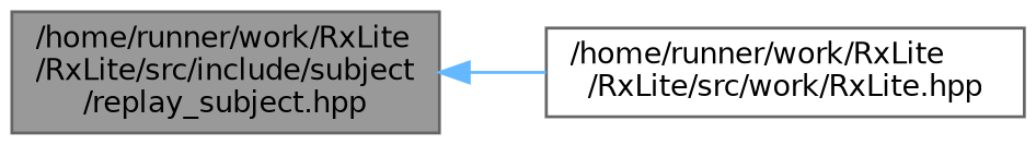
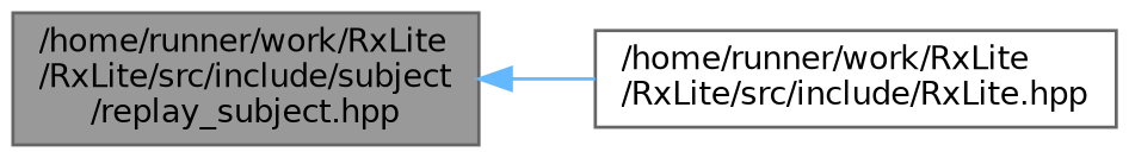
  digraph {
    rankdir=LR
    node [fontname=Helvetica fontsize=10 shape=box style=filled]
    n1 [color=gray40 fillcolor=grey60 fontcolor=black height=0.2 label="/home/runner/work/RxLite\l/RxLite/src/include/subject\l/replay_subject.hpp" width=0.4]
-   n2 [color=grey40 fillcolor=white height=0.2 label="/home/runner/work/RxLite\l/RxLite/src/work/RxLite.hpp" width=0.4]
+   n2 [color=grey40 fillcolor=white height=0.2 label="/home/runner/work/RxLite\l/RxLite/src/include/RxLite.hpp" width=0.4]
    n1 -> n2 [color=steelblue1 dir=back fontname=Helvetica fontsize=10 labelfontname=Helvetica labelfontsize=10 style=solid]
  }
